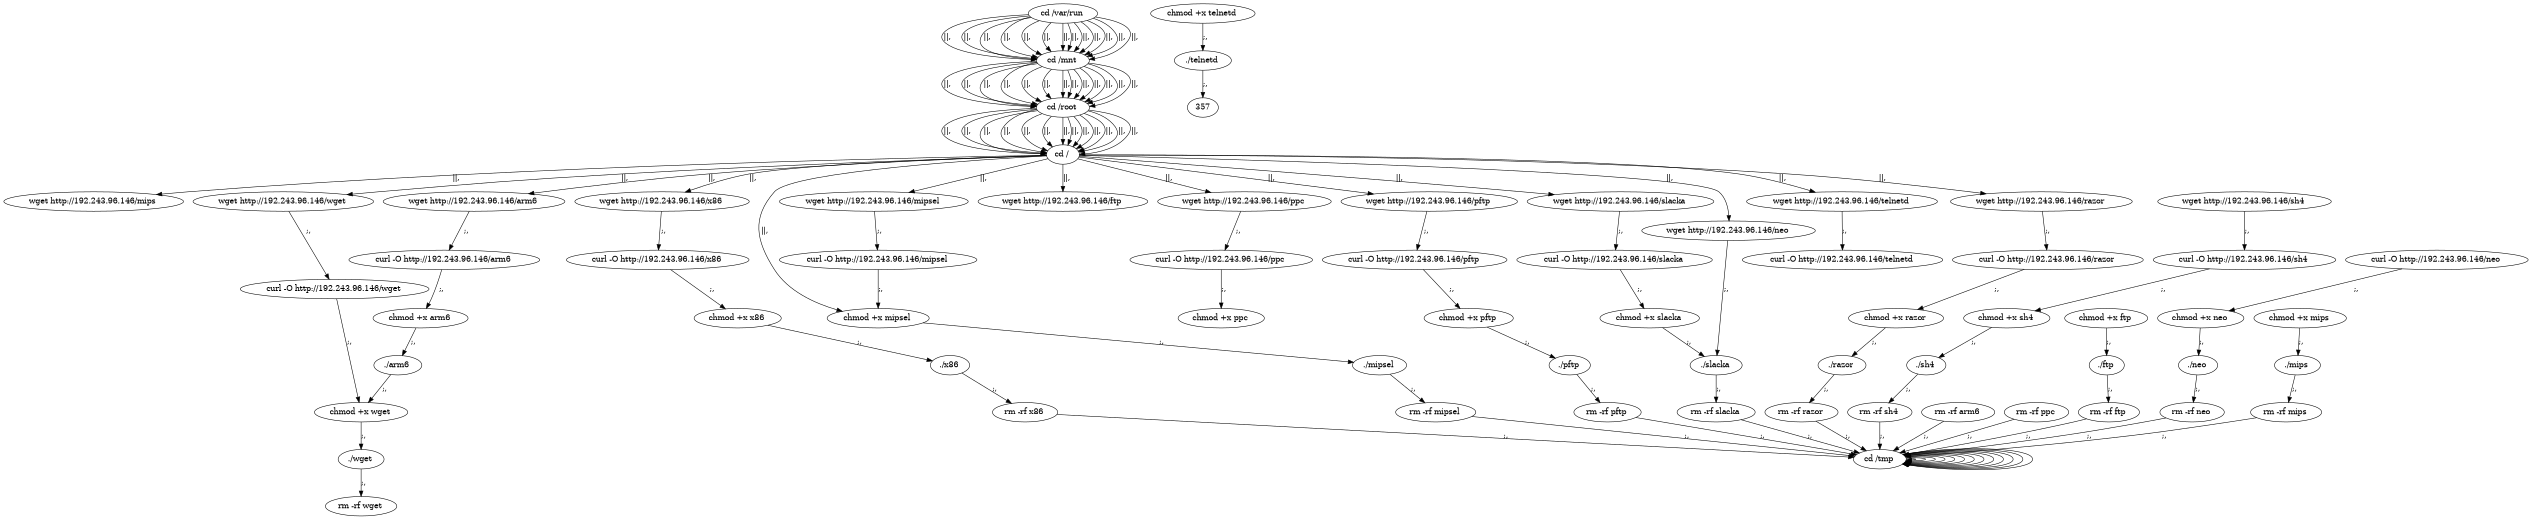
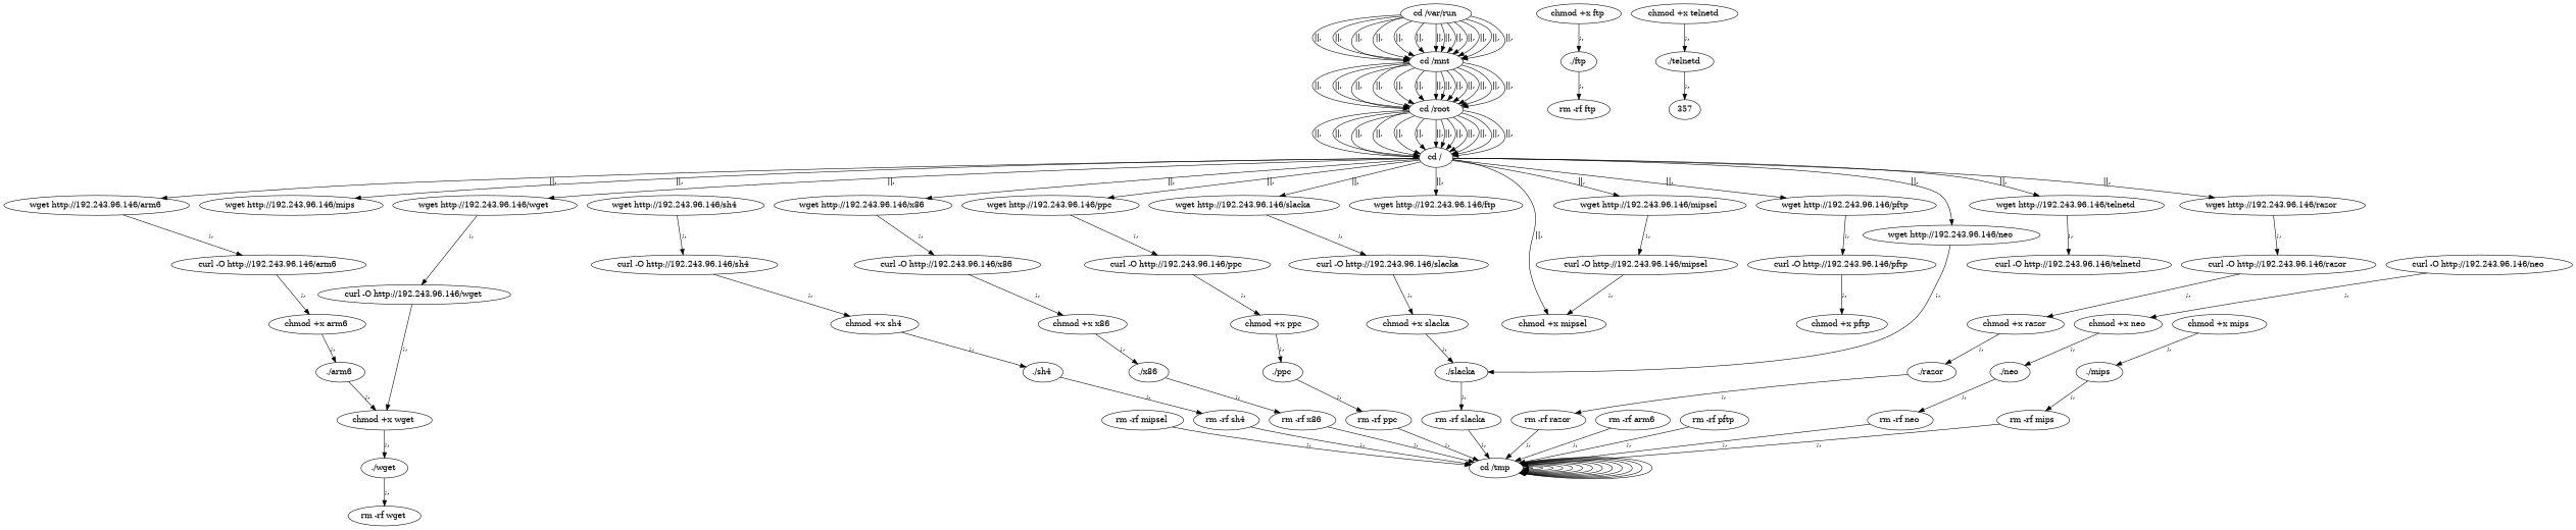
  digraph {
    n1 [label="cd /tmp "]
    n2 [label="cd /var/run "]
    n3 [label="cd /mnt "]
    n4 [label="cd /root "]
    n5 [label="cd / "]
    n6 [label="wget http://192.243.96.146/mips "]
    n7 [label="wget http://192.243.96.146/mipsel "]
    n8 [label="wget http://192.243.96.146/x86 "]
    n9 [label="wget http://192.243.96.146/arm6 "]
    n10 [label="wget http://192.243.96.146/wget "]
    n11 [label="wget http://192.243.96.146/ppc "]
    n12 [label="wget http://192.243.96.146/ftp "]
    n13 [label="wget http://192.243.96.146/pftp "]
    n14 [label="wget http://192.243.96.146/neo "]
    n15 [label="wget http://192.243.96.146/slacka "]
    n16 [label="wget http://192.243.96.146/razor "]
    n17 [label="wget http://192.243.96.146/telnetd "]
    n18 [label="chmod +x mipsel "]
    n19 [label="curl -O http://192.243.96.146/mipsel "]
    n20 [label="wget http://192.243.96.146/sh4 "]
    n21 [label="curl -O http://192.243.96.146/sh4 "]
    n22 [label="curl -O http://192.243.96.146/x86 "]
    n23 [label="curl -O http://192.243.96.146/arm6 "]
    n24 [label="curl -O http://192.243.96.146/wget "]
    n25 [label="curl -O http://192.243.96.146/ppc "]
    n26 [label="curl -O http://192.243.96.146/pftp "]
    n27 [label="./slacka "]
    n28 [label="curl -O http://192.243.96.146/slacka "]
    n29 [label="curl -O http://192.243.96.146/razor "]
    n30 [label="curl -O http://192.243.96.146/telnetd "]
    n31 [label="chmod +x mips "]
    n32 [label="./mips "]
    n33 [label="rm -rf mips "]
-   n34 [label="./mipsel "]
    n35 [label="rm -rf mipsel "]
    n36 [label="chmod +x sh4 "]
    n37 [label="./sh4 "]
    n38 [label="rm -rf sh4 "]
    n39 [label="chmod +x x86 "]
    n40 [label="./x86 "]
    n41 [label="rm -rf x86 "]
    n42 [label="chmod +x arm6 "]
    n43 [label="./arm6 "]
    n44 [label="chmod +x wget "]
    n45 [label="rm -rf arm6 "]
    n46 [label="./wget "]
    n47 [label="rm -rf wget "]
    n48 [label="chmod +x ppc "]
+   n49 [label="./ppc "]
    n50 [label="rm -rf ppc "]
    n51 [label="chmod +x ftp "]
    n52 [label="./ftp "]
    n53 [label="rm -rf ftp "]
    n54 [label="chmod +x pftp "]
-   n55 [label="./pftp "]
    n56 [label="rm -rf pftp "]
    n57 [label="curl -O http://192.243.96.146/neo "]
    n58 [label="chmod +x neo "]
    n59 [label="./neo "]
    n60 [label="rm -rf neo "]
    n61 [label="chmod +x slacka "]
    n62 [label="rm -rf slacka "]
    n63 [label="chmod +x razor "]
    n64 [label="./razor "]
    n65 [label="rm -rf razor "]
    n66 [label="chmod +x telnetd "]
    n67 [label="./telnetd "]
    n68 [label=357]
    n1 -> n1
    n1 -> n1
    n1 -> n1
    n1 -> n1
    n1 -> n1
    n1 -> n1
    n1 -> n1
    n1 -> n1
    n1 -> n1
    n1 -> n1
    n1 -> n1
    n1 -> n1
    n1 -> n1
    n2 -> n3 [label="||,"]
    n2 -> n3 [label="||,"]
    n2 -> n3 [label="||,"]
    n2 -> n3 [label="||,"]
    n2 -> n3 [label="||,"]
    n2 -> n3 [label="||,"]
    n2 -> n3 [label="||,"]
    n2 -> n3 [label="||,"]
    n2 -> n3 [label="||,"]
    n2 -> n3 [label="||,"]
    n2 -> n3 [label="||,"]
    n2 -> n3 [label="||,"]
    n2 -> n3 [label="||,"]
    n3 -> n4 [label="||,"]
    n3 -> n4 [label="||,"]
    n3 -> n4 [label="||,"]
    n3 -> n4 [label="||,"]
    n3 -> n4 [label="||,"]
    n3 -> n4 [label="||,"]
    n3 -> n4 [label="||,"]
    n3 -> n4 [label="||,"]
    n3 -> n4 [label="||,"]
    n3 -> n4 [label="||,"]
    n3 -> n4 [label="||,"]
    n3 -> n4 [label="||,"]
    n3 -> n4 [label="||,"]
    n4 -> n5 [label="||,"]
    n4 -> n5 [label="||,"]
    n4 -> n5 [label="||,"]
    n4 -> n5 [label="||,"]
    n4 -> n5 [label="||,"]
    n4 -> n5 [label="||,"]
    n4 -> n5 [label="||,"]
    n4 -> n5 [label="||,"]
    n4 -> n5 [label="||,"]
    n4 -> n5 [label="||,"]
    n4 -> n5 [label="||,"]
    n4 -> n5 [label="||,"]
    n4 -> n5 [label="||,"]
    n5 -> n6 [label="||,"]
    n5 -> n7 [label="||,"]
    n5 -> n8 [label="||,"]
    n5 -> n9 [label="||,"]
    n5 -> n10 [label="||,"]
    n5 -> n11 [label="||,"]
    n5 -> n12 [label="||,"]
    n5 -> n13 [label="||,"]
    n5 -> n14 [label="||,"]
    n5 -> n15 [label="||,"]
    n5 -> n16 [label="||,"]
    n5 -> n17 [label="||,"]
    n5 -> n18 [label="||,"]
    n7 -> n19 [label=";,"]
    n8 -> n22 [label=";,"]
    n9 -> n23 [label=";,"]
    n10 -> n24 [label=";,"]
    n11 -> n25 [label=";,"]
    n13 -> n26 [label=";,"]
    n14 -> n27 [label=";,"]
    n15 -> n28 [label=";,"]
    n16 -> n29 [label=";,"]
    n17 -> n30 [label=";,"]
-   n18 -> n34 [label=";,"]
    n19 -> n18 [label=";,"]
    n20 -> n21 [label=";,"]
    n21 -> n36 [label=";,"]
    n22 -> n39 [label=";,"]
    n23 -> n42 [label=";,"]
    n24 -> n44 [label=";,"]
    n25 -> n48 [label=";,"]
    n26 -> n54 [label=";,"]
    n27 -> n62 [label=";,"]
    n28 -> n61 [label=";,"]
    n29 -> n63 [label=";,"]
    n31 -> n32 [label=";,"]
    n32 -> n33 [label=";,"]
    n33 -> n1 [label=";,"]
-   n34 -> n35 [label=";,"]
    n35 -> n1 [label=";,"]
    n36 -> n37 [label=";,"]
    n37 -> n38 [label=";,"]
    n38 -> n1 [label=";,"]
    n39 -> n40 [label=";,"]
    n40 -> n41 [label=";,"]
    n41 -> n1 [label=";,"]
    n42 -> n43 [label=";,"]
    n43 -> n44 [label=";,"]
    n44 -> n46 [label=";,"]
    n45 -> n1 [label=";,"]
    n46 -> n47 [label=";,"]
+   n48 -> n49 [label=";,"]
+   n49 -> n50 [label=";,"]
    n50 -> n1 [label=";,"]
    n51 -> n52 [label=";,"]
    n52 -> n53 [label=";,"]
-   n53 -> n1 [label=";,"]
-   n54 -> n55 [label=";,"]
-   n55 -> n56 [label=";,"]
    n56 -> n1 [label=";,"]
    n57 -> n58 [label=";,"]
    n58 -> n59 [label=";,"]
    n59 -> n60 [label=";,"]
    n60 -> n1 [label=";,"]
    n61 -> n27 [label=";,"]
    n62 -> n1 [label=";,"]
    n63 -> n64 [label=";,"]
    n64 -> n65 [label=";,"]
    n65 -> n1 [label=";,"]
    n66 -> n67 [label=";,"]
    n67 -> n68 [label=";,"]
  }
